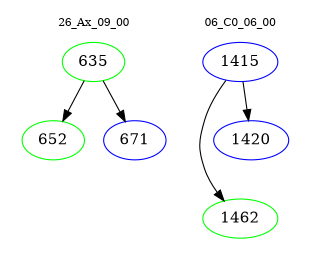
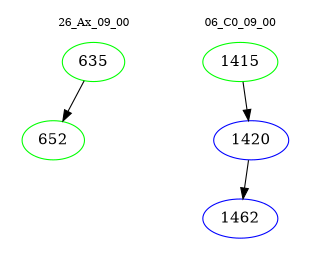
  digraph {
    node [color=green]
    edge [color=black]
    n1 [label=635]
    n2 [label=652]
-   n3 [color=blue label=671]
-   n4 [color=blue label=1415]
-   n5 [label=1462]
+   n4 [label=1415]
+   n5 [color=blue label=1462]
    n6 [color=blue label=1420]
    subgraph cluster_1 {
      color=white
      fontsize=10
      label="26_Ax_09_00"
      n1
      n2
-     n3
    }
    subgraph cluster_2 {
      color=white
      fontsize=10
-     label="06_C0_06_00"
+     label="06_C0_09_00"
      n4
      n5
      n6
    }
    n1 -> n2
-   n1 -> n3
-   n4 -> n5
+   n6 -> n5
    n4 -> n6
  }
